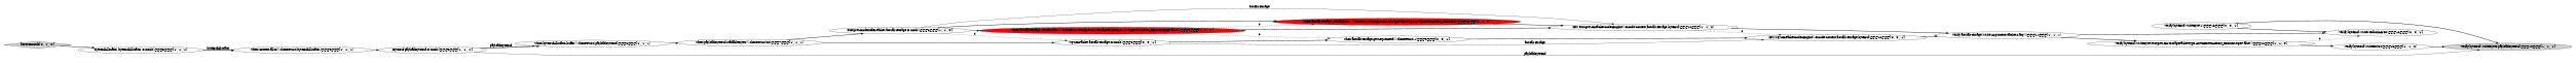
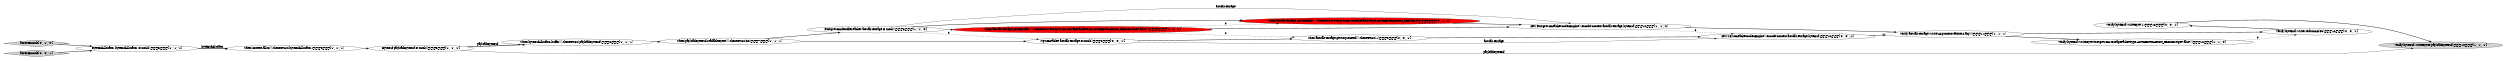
  digraph {
    rankdir=LR
    node [fillcolor=white shape=ellipse style=filled]
    edge [style=bold]
    n1 [label="verify(byteBuf).writeByte(1)@@@13@@@['0', '0', '1']"]
    n2 [fillcolor=lightgray label="verify(byteBuf).writeBytes(payloadByteBuf)@@@14@@@['1', '1', '1']"]
    n3 [fillcolor=lightgray label="assertEncode['0', '1', '0']" shape=diamond]
    n4 [label="ByteBufAllocator byteBufAllocator = mock()@@@3@@@['1', '1', '1']"]
    n5 [label="when(context.alloc()).thenReturn(byteBufAllocator)@@@4@@@['1', '1', '1']"]
    n6 [label="verify(byteBuf).writeByte(PostgreSQLMessagePacketType.AUTHENTICATION_REQUEST.getValue())@@@12@@@['1', '1', '0']"]
-   n7 [label="verify(byteBuf).writeInt(54)@@@13@@@['1', '1', '0']"]
    n8 [label="verify(byteBuf).writeMediumLE(50)@@@12@@@['0', '0', '1']"]
    n9 [label="MySQLPacket actualMessage = mock()@@@8@@@['0', '0', '1']"]
    n10 [label="when(actualMessage.getSequenceId()).thenReturn(1)@@@9@@@['0', '0', '1']"]
    n11 [label="new MySQLPacketCodecEngine().encode(context,actualMessage,byteBuf)@@@10@@@['0', '0', '1']"]
    n12 [label="verify(actualMessage).write(ArgumentMatchers.any())@@@11@@@['1', '1', '1']"]
    n13 [label="ByteBuf payloadByteBuf = mock()@@@5@@@['1', '1', '1']"]
    n14 [label="when(byteBufAllocator.buffer()).thenReturn(payloadByteBuf)@@@6@@@['1', '1', '1']"]
    n15 [label="PostgreSQLIdentifierPacket actualMessage = mock()@@@8@@@['1', '1', '0']"]
    n16 [fillcolor=red label="when(actualMessage.getIdentifier()).thenReturn(PostgreSQLMessagePacketType.AUTHENTICATION_REQUEST.getValue())@@@9@@@['1', '0', '0']"]
    n17 [fillcolor=red label="when(actualMessage.getIdentifier()).thenReturn(PostgreSQLMessagePacketType.AUTHENTICATION_REQUEST)@@@9@@@['0', '1', '0']"]
    n18 [label="new PostgreSQLPacketCodecEngine().encode(context,actualMessage,byteBuf)@@@10@@@['1', '1', '0']"]
+   n19 [fillcolor=lightgray label="assertEncode['0', '0', '1']" shape=diamond]
    n20 [label="when(payloadByteBuf.readableBytes()).thenReturn(50)@@@7@@@['1', '1', '1']"]
    n1 -> n2
    n3 -> n4
    n4 -> n5 [label=byteBufAllocator style=solid]
    n4 -> n5
    n5 -> n13
-   n6 -> n7
    n6 -> n8 [label=0 style=dashed]
-   n7 -> n2
-   n1 -> n8
+   n8 -> n1
    n9 -> n10
    n9 -> n11 [label=actualMessage style=solid]
    n10 -> n11
    n11 -> n12
    n12 -> n6
    n12 -> n8
    n13 -> n2 [label=payloadByteBuf style=solid]
    n13 -> n14 [label=payloadByteBuf style=solid]
    n13 -> n14
    n14 -> n20
    n15 -> n9 [label=0 style=dashed]
    n15 -> n16
    n15 -> n17
    n15 -> n18 [label=actualMessage style=solid]
    n16 -> n10 [label=0 style=dashed]
    n16 -> n17 [label=0 style=dashed]
    n16 -> n18
    n17 -> n18
    n18 -> n11 [label=0 style=dashed]
    n18 -> n12
+   n19 -> n4
    n20 -> n9
    n20 -> n15
  }
